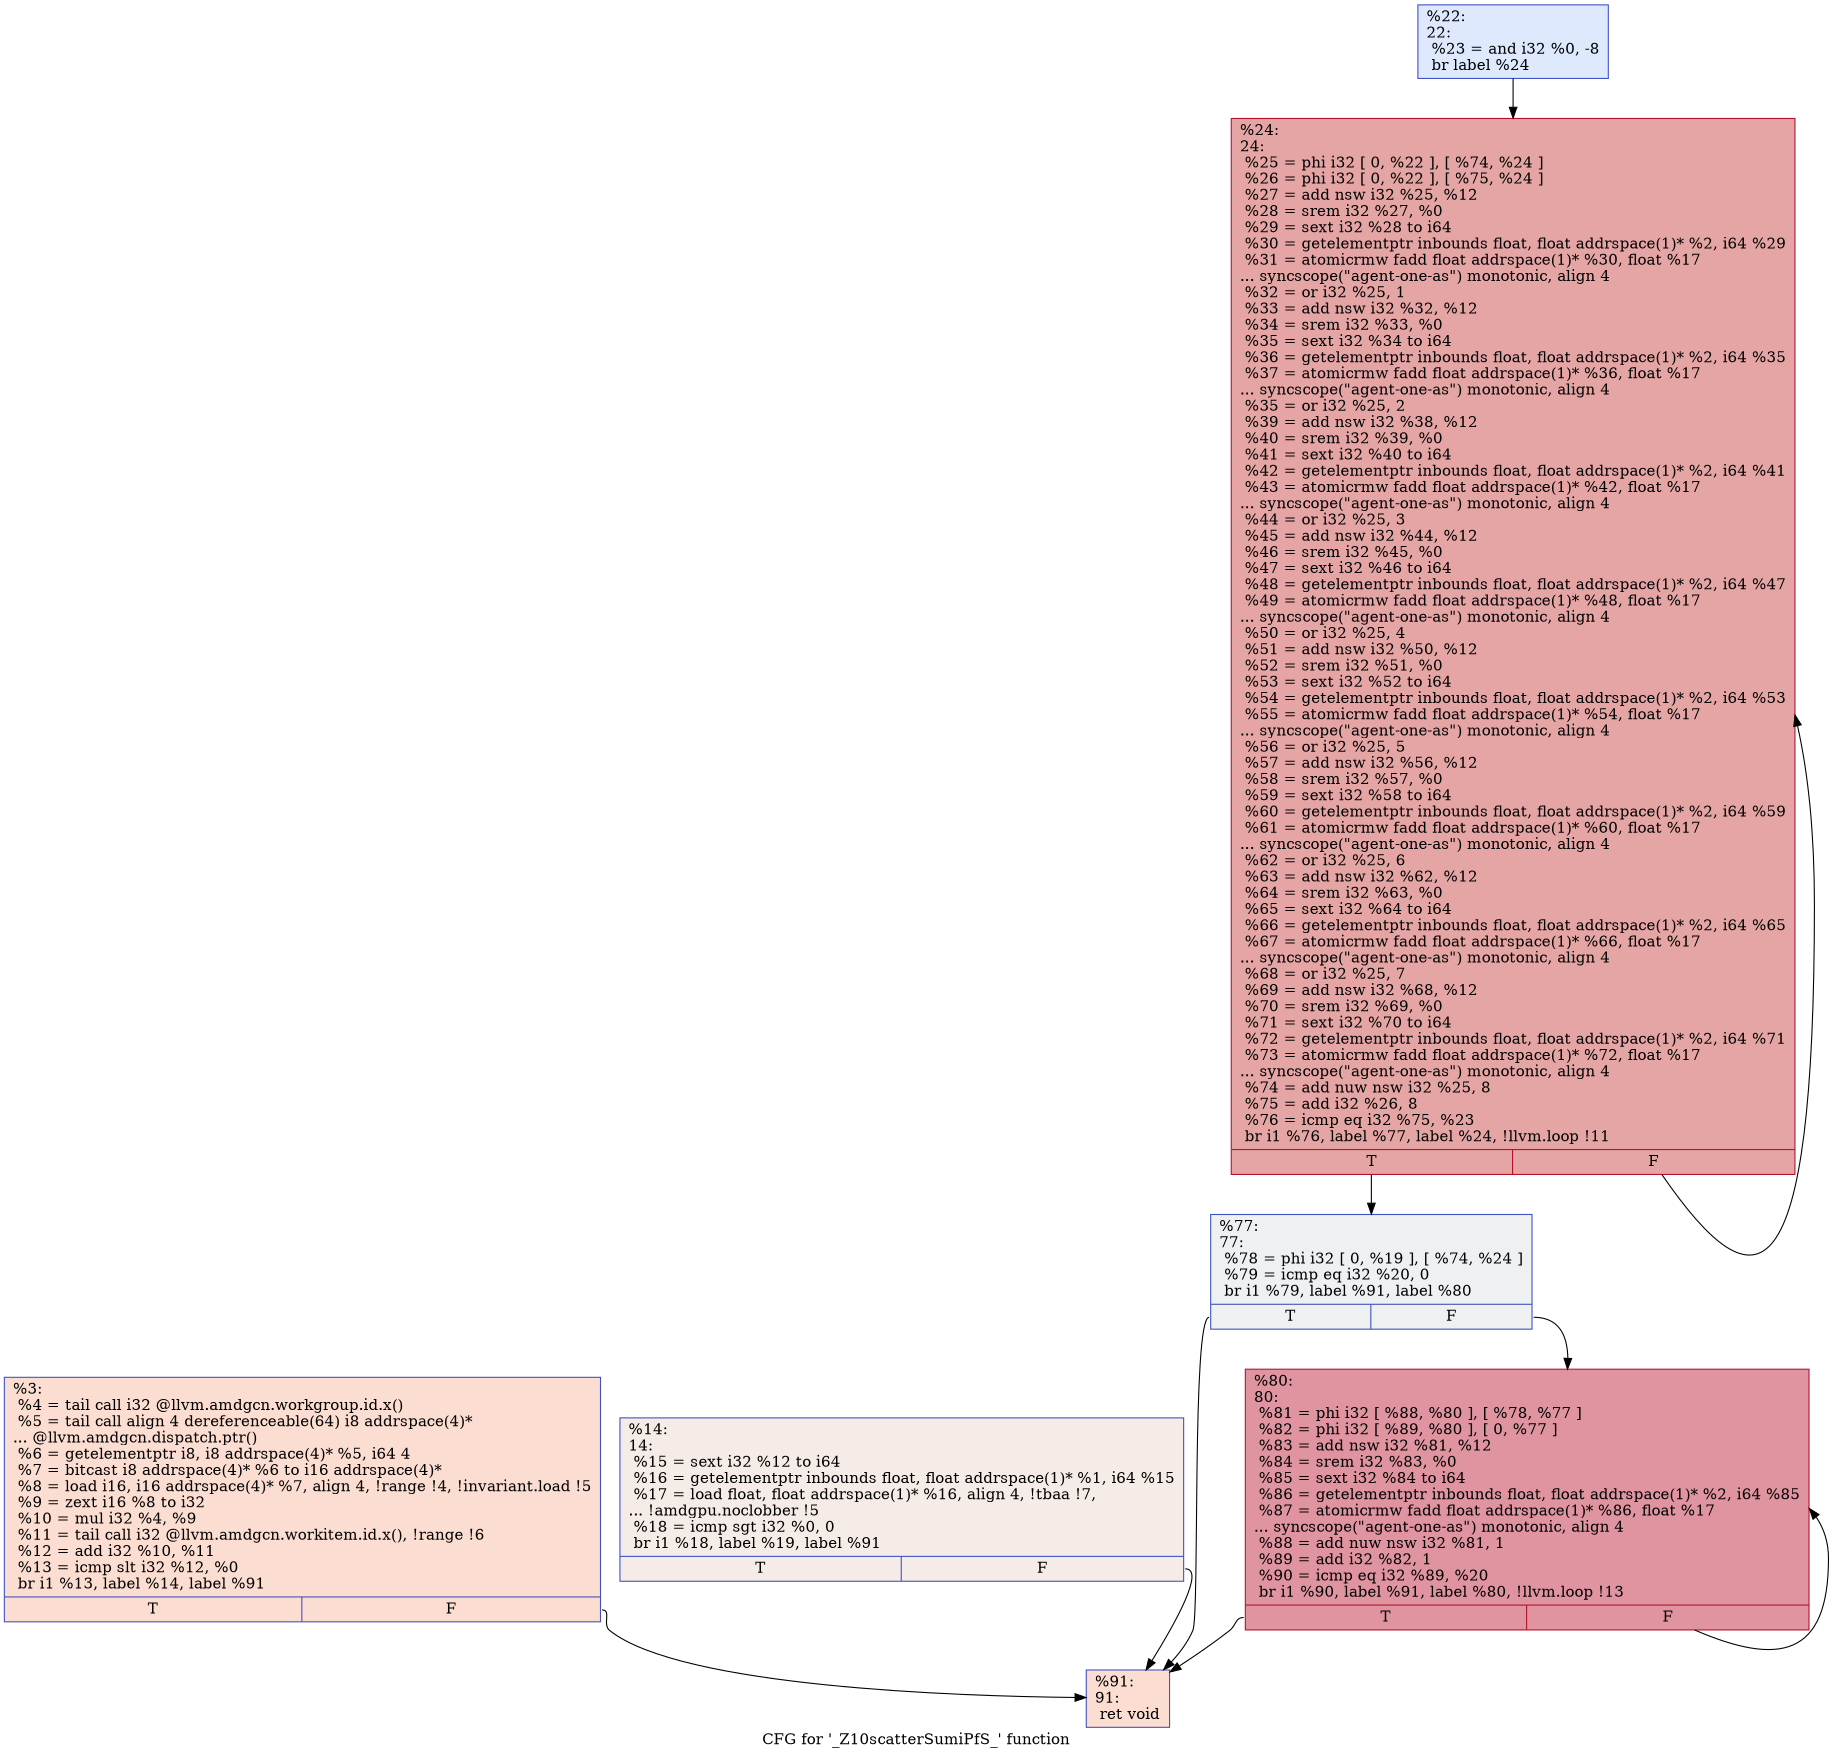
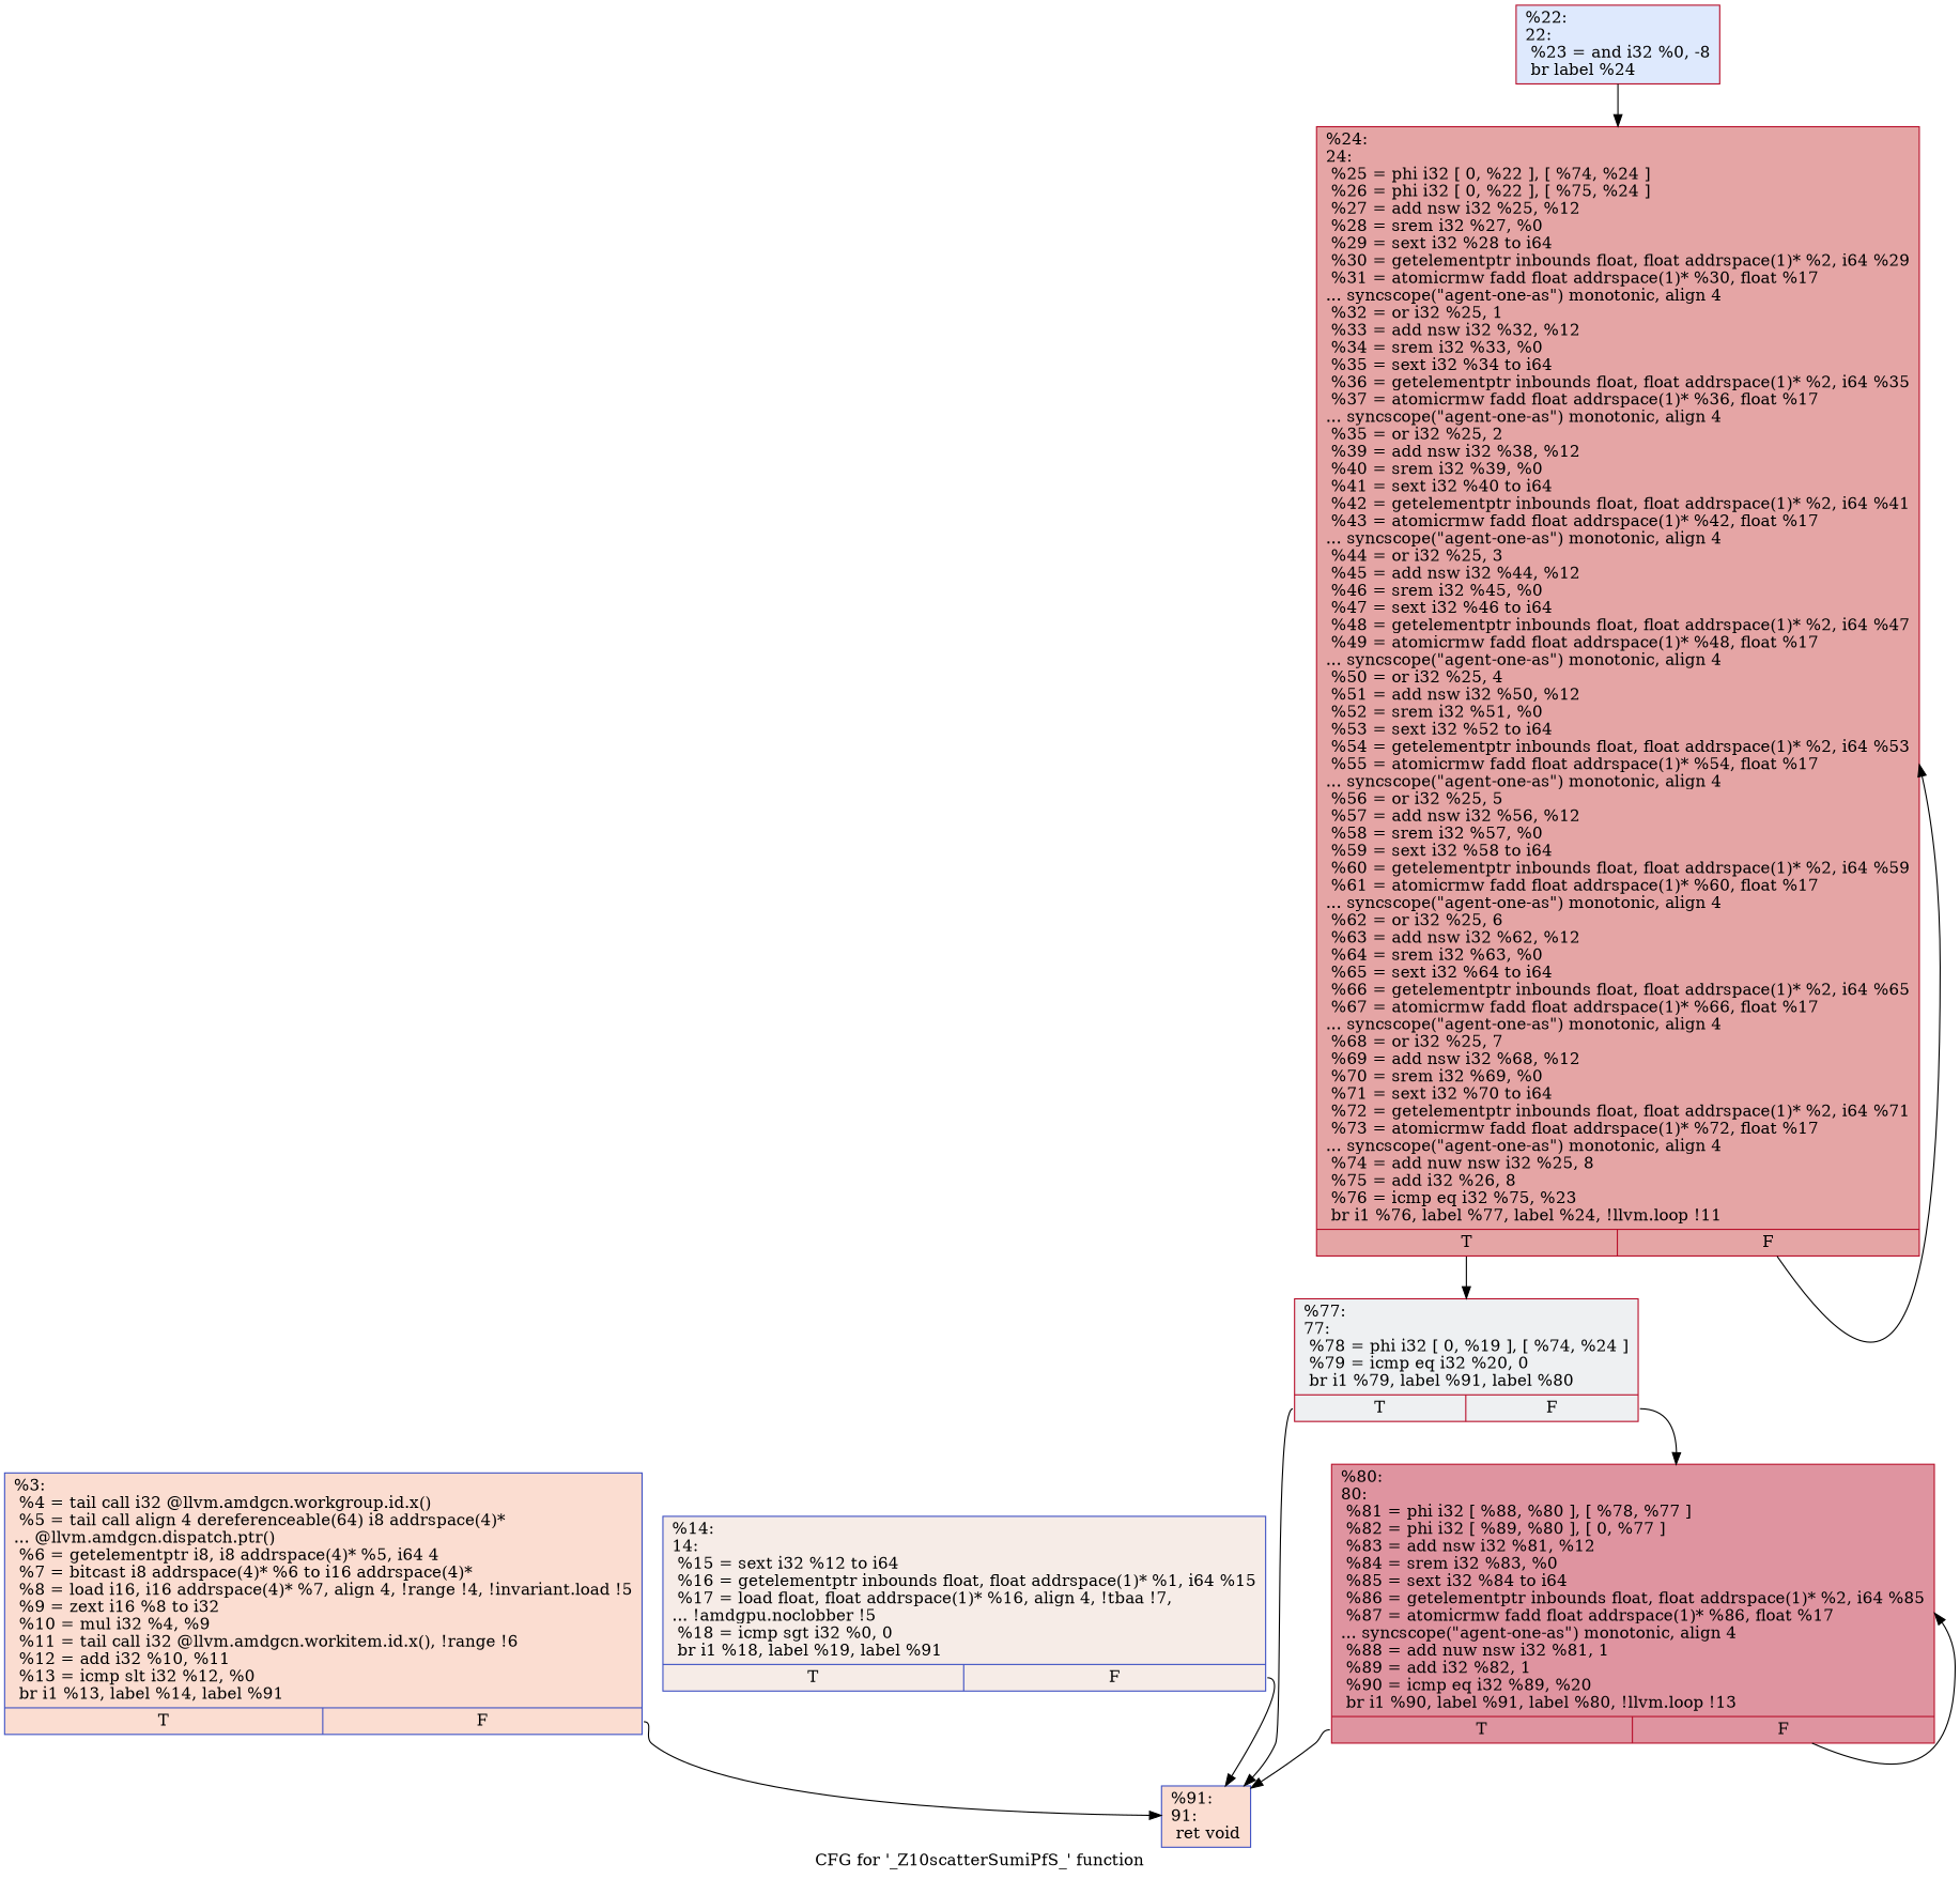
  digraph {
    label="CFG for '_Z10scatterSumiPfS_' function"
    node [color="#3d50c3ff" fillcolor="#f7b39670" shape=record style=filled]
    edge [tailport=s1]
    n1 [label="{%3:\l  %4 = tail call i32 @llvm.amdgcn.workgroup.id.x()\l  %5 = tail call align 4 dereferenceable(64) i8 addrspace(4)*\l... @llvm.amdgcn.dispatch.ptr()\l  %6 = getelementptr i8, i8 addrspace(4)* %5, i64 4\l  %7 = bitcast i8 addrspace(4)* %6 to i16 addrspace(4)*\l  %8 = load i16, i16 addrspace(4)* %7, align 4, !range !4, !invariant.load !5\l  %9 = zext i16 %8 to i32\l  %10 = mul i32 %4, %9\l  %11 = tail call i32 @llvm.amdgcn.workitem.id.x(), !range !6\l  %12 = add i32 %10, %11\l  %13 = icmp slt i32 %12, %0\l  br i1 %13, label %14, label %91\l|{<s0>T|<s1>F}}"]
    n2 [label="{%91:\l91:                                               \l  ret void\l}"]
    n3 [fillcolor="#ead5c970" label="{%14:\l14:                                               \l  %15 = sext i32 %12 to i64\l  %16 = getelementptr inbounds float, float addrspace(1)* %1, i64 %15\l  %17 = load float, float addrspace(1)* %16, align 4, !tbaa !7,\l... !amdgpu.noclobber !5\l  %18 = icmp sgt i32 %0, 0\l  br i1 %18, label %19, label %91\l|{<s0>T|<s1>F}}"]
-   n4 [fillcolor="#d9dce170" label="{%77:\l77:                                               \l  %78 = phi i32 [ 0, %19 ], [ %74, %24 ]\l  %79 = icmp eq i32 %20, 0\l  br i1 %79, label %91, label %80\l|{<s0>T|<s1>F}}"]
+   n4 [color="#b70d28ff" fillcolor="#d9dce170" label="{%77:\l77:                                               \l  %78 = phi i32 [ 0, %19 ], [ %74, %24 ]\l  %79 = icmp eq i32 %20, 0\l  br i1 %79, label %91, label %80\l|{<s0>T|<s1>F}}"]
    n5 [color="#b70d28ff" fillcolor="#b70d2870" label="{%80:\l80:                                               \l  %81 = phi i32 [ %88, %80 ], [ %78, %77 ]\l  %82 = phi i32 [ %89, %80 ], [ 0, %77 ]\l  %83 = add nsw i32 %81, %12\l  %84 = srem i32 %83, %0\l  %85 = sext i32 %84 to i64\l  %86 = getelementptr inbounds float, float addrspace(1)* %2, i64 %85\l  %87 = atomicrmw fadd float addrspace(1)* %86, float %17\l... syncscope(\"agent-one-as\") monotonic, align 4\l  %88 = add nuw nsw i32 %81, 1\l  %89 = add i32 %82, 1\l  %90 = icmp eq i32 %89, %20\l  br i1 %90, label %91, label %80, !llvm.loop !13\l|{<s0>T|<s1>F}}"]
-   n6 [fillcolor="#b5cdfa70" label="{%22:\l22:                                               \l  %23 = and i32 %0, -8\l  br label %24\l}"]
+   n6 [color="#b70d28ff" fillcolor="#b5cdfa70" label="{%22:\l22:                                               \l  %23 = and i32 %0, -8\l  br label %24\l}"]
    n7 [color="#b70d28ff" fillcolor="#c5333470" label="{%24:\l24:                                               \l  %25 = phi i32 [ 0, %22 ], [ %74, %24 ]\l  %26 = phi i32 [ 0, %22 ], [ %75, %24 ]\l  %27 = add nsw i32 %25, %12\l  %28 = srem i32 %27, %0\l  %29 = sext i32 %28 to i64\l  %30 = getelementptr inbounds float, float addrspace(1)* %2, i64 %29\l  %31 = atomicrmw fadd float addrspace(1)* %30, float %17\l... syncscope(\"agent-one-as\") monotonic, align 4\l  %32 = or i32 %25, 1\l  %33 = add nsw i32 %32, %12\l  %34 = srem i32 %33, %0\l  %35 = sext i32 %34 to i64\l  %36 = getelementptr inbounds float, float addrspace(1)* %2, i64 %35\l  %37 = atomicrmw fadd float addrspace(1)* %36, float %17\l... syncscope(\"agent-one-as\") monotonic, align 4\l  %35 = or i32 %25, 2\l  %39 = add nsw i32 %38, %12\l  %40 = srem i32 %39, %0\l  %41 = sext i32 %40 to i64\l  %42 = getelementptr inbounds float, float addrspace(1)* %2, i64 %41\l  %43 = atomicrmw fadd float addrspace(1)* %42, float %17\l... syncscope(\"agent-one-as\") monotonic, align 4\l  %44 = or i32 %25, 3\l  %45 = add nsw i32 %44, %12\l  %46 = srem i32 %45, %0\l  %47 = sext i32 %46 to i64\l  %48 = getelementptr inbounds float, float addrspace(1)* %2, i64 %47\l  %49 = atomicrmw fadd float addrspace(1)* %48, float %17\l... syncscope(\"agent-one-as\") monotonic, align 4\l  %50 = or i32 %25, 4\l  %51 = add nsw i32 %50, %12\l  %52 = srem i32 %51, %0\l  %53 = sext i32 %52 to i64\l  %54 = getelementptr inbounds float, float addrspace(1)* %2, i64 %53\l  %55 = atomicrmw fadd float addrspace(1)* %54, float %17\l... syncscope(\"agent-one-as\") monotonic, align 4\l  %56 = or i32 %25, 5\l  %57 = add nsw i32 %56, %12\l  %58 = srem i32 %57, %0\l  %59 = sext i32 %58 to i64\l  %60 = getelementptr inbounds float, float addrspace(1)* %2, i64 %59\l  %61 = atomicrmw fadd float addrspace(1)* %60, float %17\l... syncscope(\"agent-one-as\") monotonic, align 4\l  %62 = or i32 %25, 6\l  %63 = add nsw i32 %62, %12\l  %64 = srem i32 %63, %0\l  %65 = sext i32 %64 to i64\l  %66 = getelementptr inbounds float, float addrspace(1)* %2, i64 %65\l  %67 = atomicrmw fadd float addrspace(1)* %66, float %17\l... syncscope(\"agent-one-as\") monotonic, align 4\l  %68 = or i32 %25, 7\l  %69 = add nsw i32 %68, %12\l  %70 = srem i32 %69, %0\l  %71 = sext i32 %70 to i64\l  %72 = getelementptr inbounds float, float addrspace(1)* %2, i64 %71\l  %73 = atomicrmw fadd float addrspace(1)* %72, float %17\l... syncscope(\"agent-one-as\") monotonic, align 4\l  %74 = add nuw nsw i32 %25, 8\l  %75 = add i32 %26, 8\l  %76 = icmp eq i32 %75, %23\l  br i1 %76, label %77, label %24, !llvm.loop !11\l|{<s0>T|<s1>F}}"]
    n1 -> n2
    n3 -> n2
    n4 -> n2 [tailport=s0]
    n4 -> n5
    n5 -> n2 [tailport=s0]
    n5 -> n5
    n6 -> n7 [tailport=s0]
    n7 -> n4 [tailport=s0]
    n7 -> n7
  }
